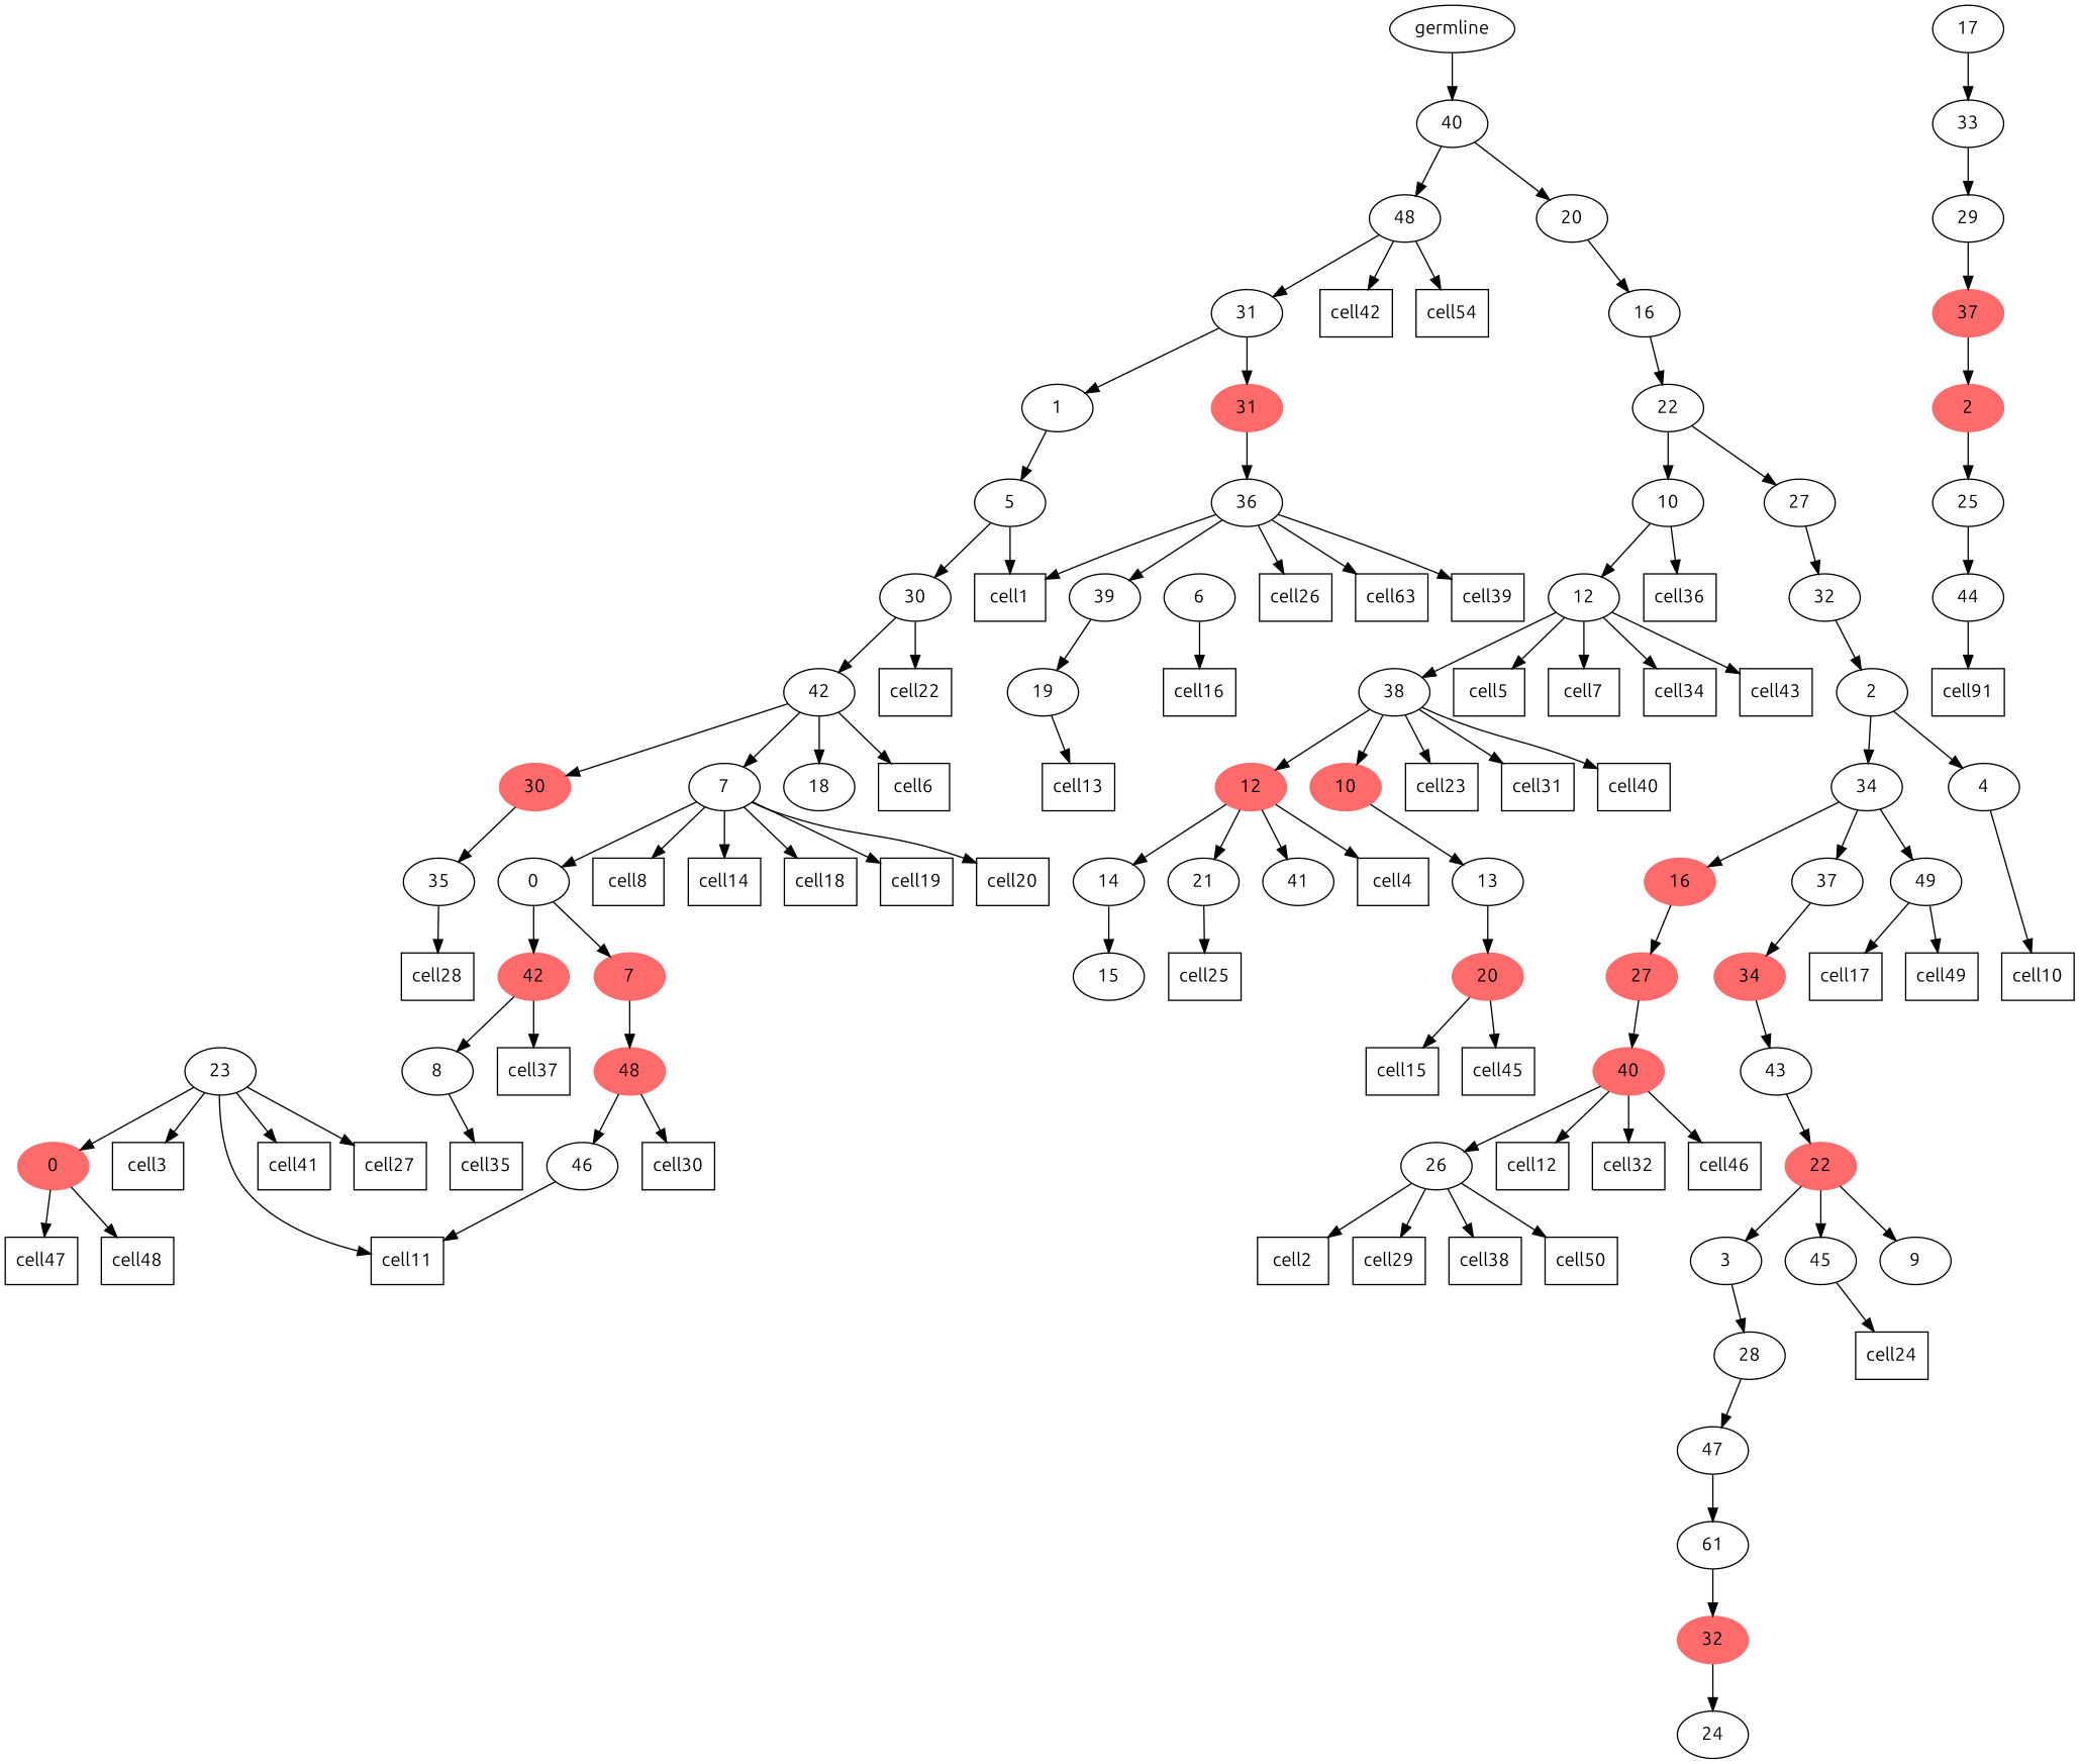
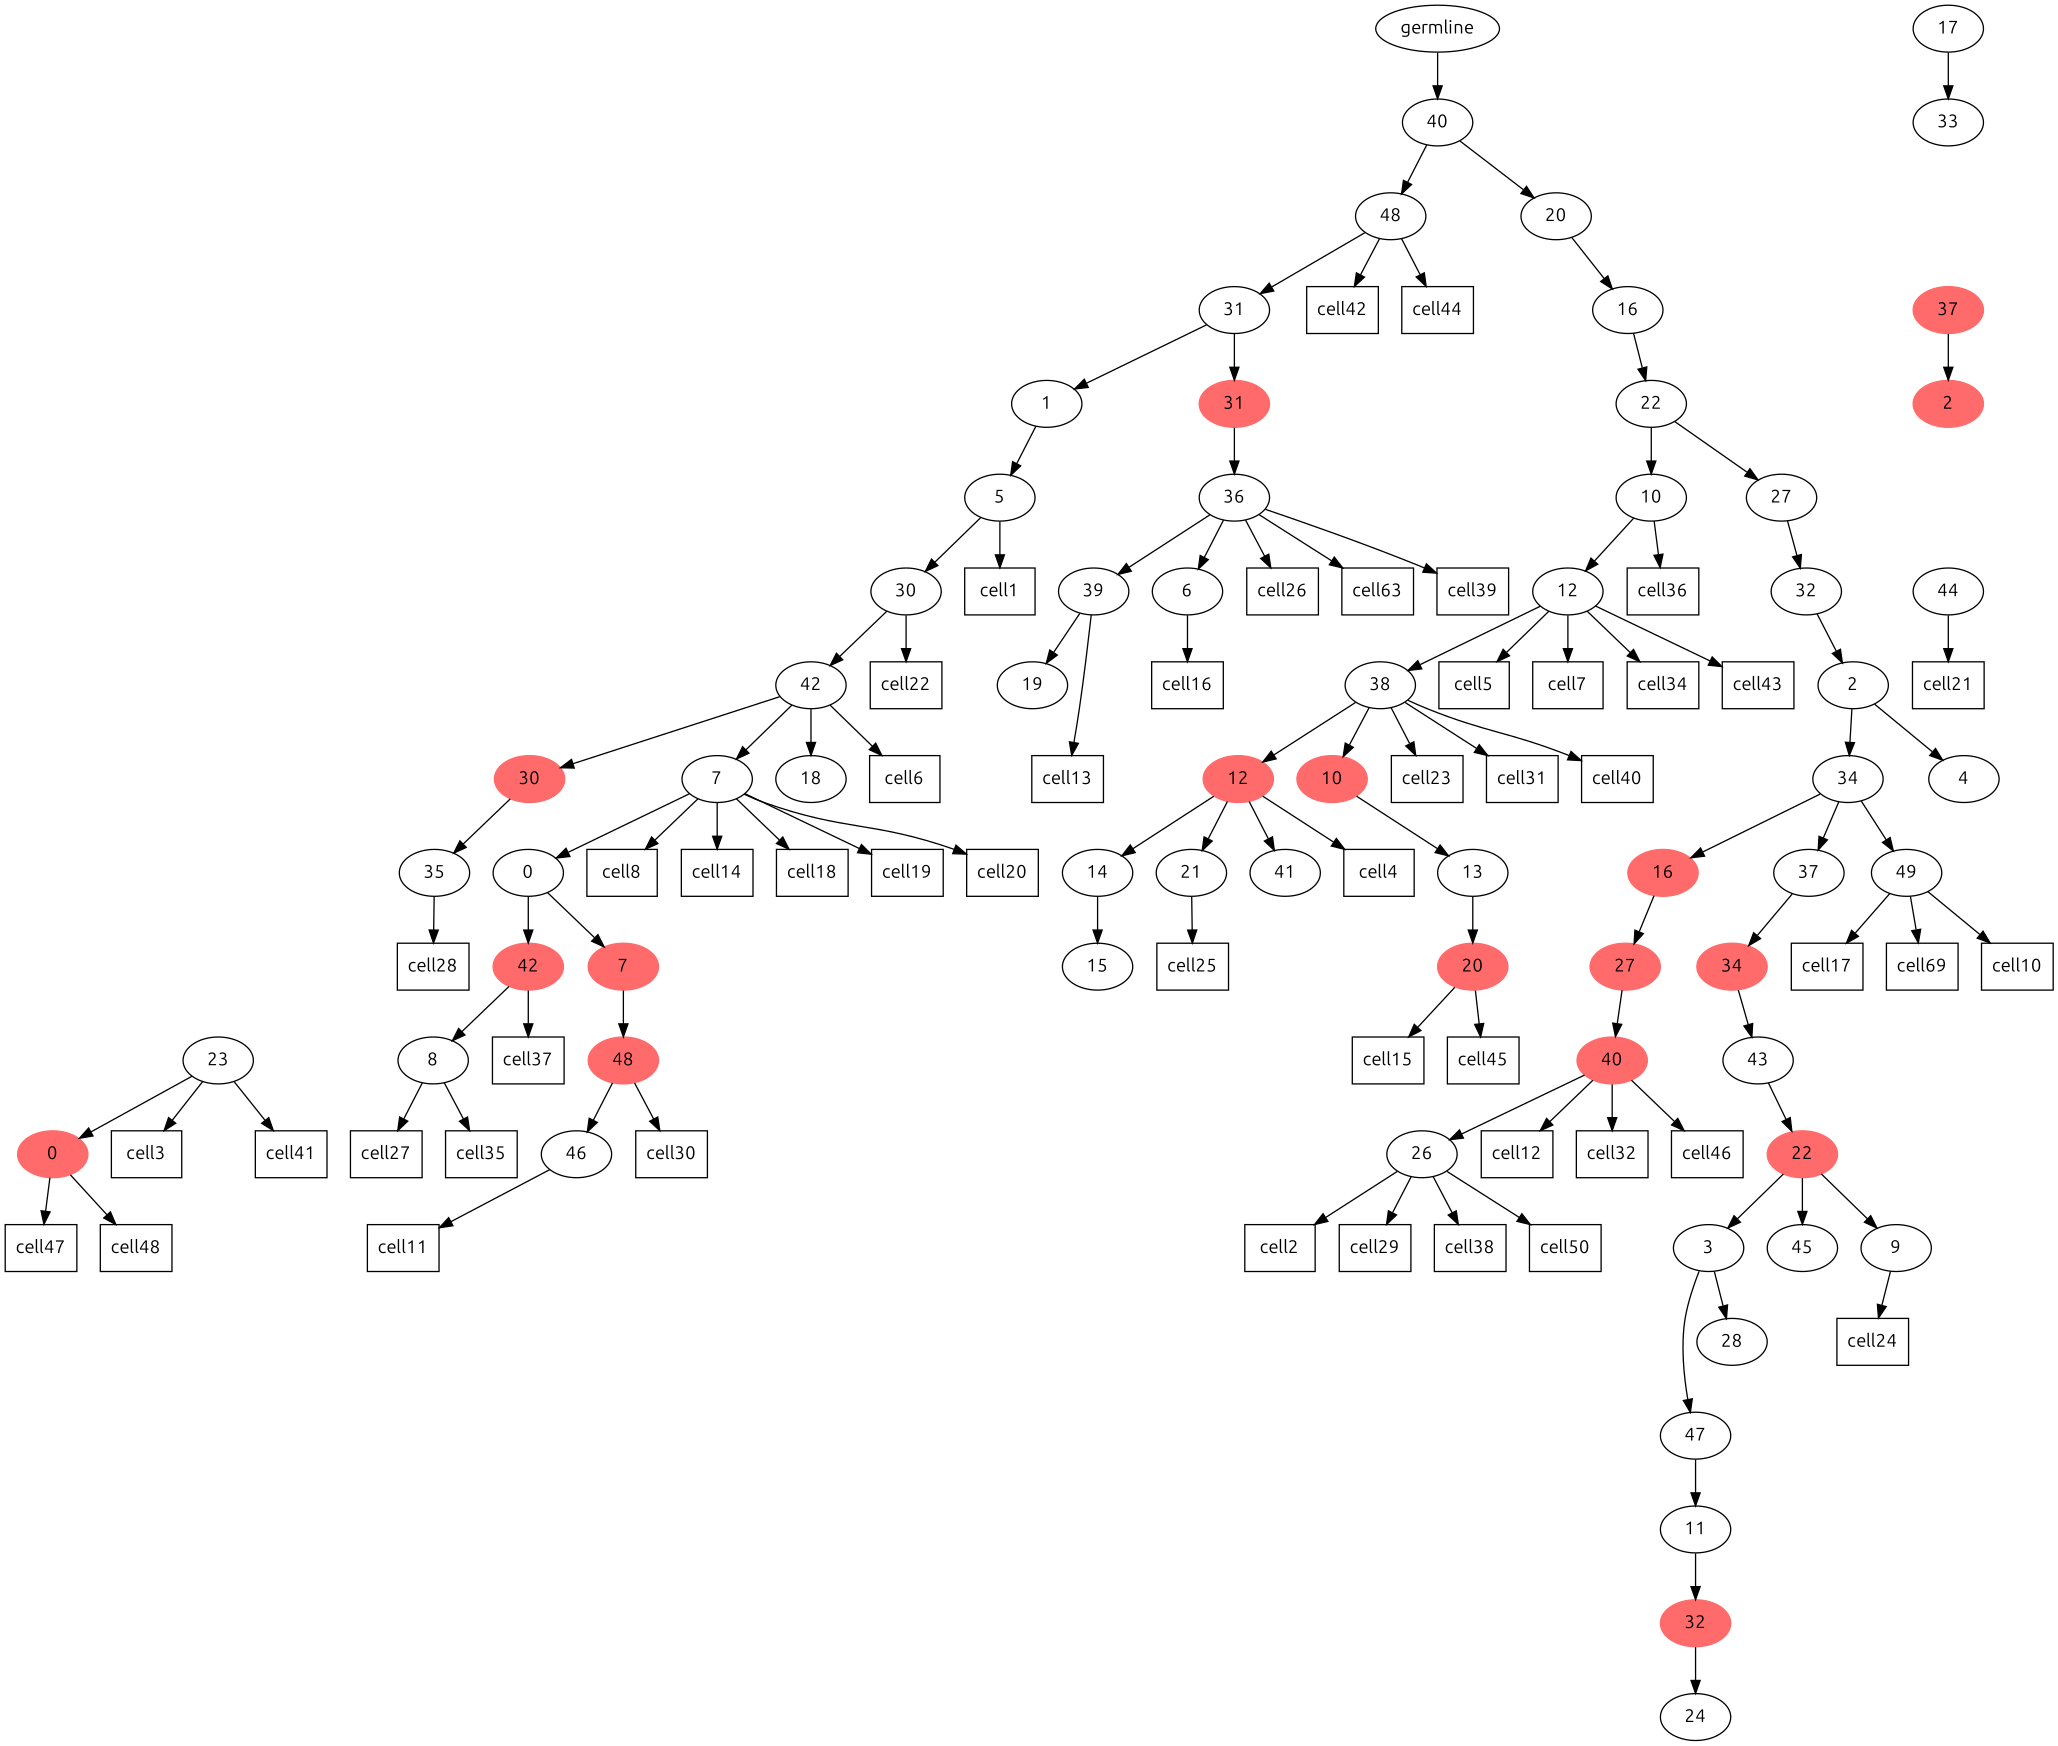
  digraph {
    fontname=Ubuntu
    node [fontname=Ubuntu]
    edge [fontname=Ubuntu]
    n1 [color=indianred1 label=30 style=filled]
    n2 [label=35]
    cell28 [shape=box]
    n4 [color=indianred1 label=42 style=filled]
    n5 [label=8]
    cell37 [shape=box]
    cell35 [shape=box]
    n8 [label=23]
    n9 [color=indianred1 label=0 style=filled]
    cell3 [shape=box]
    cell11 [shape=box]
    cell27 [shape=box]
    cell41 [shape=box]
    cell47 [shape=box]
    cell48 [shape=box]
    n16 [label=46]
    n17 [color=indianred1 label=48 style=filled]
    cell30 [shape=box]
    n19 [color=indianred1 label=7 style=filled]
    n20 [label=0]
    n21 [label=7]
    cell8 [shape=box]
    cell14 [shape=box]
    cell18 [shape=box]
    cell19 [shape=box]
    cell20 [shape=box]
    n27 [label=42]
    n28 [label=18]
    cell6 [shape=box]
    n30 [label=30]
    cell22 [shape=box]
    n32 [label=5]
    cell1 [shape=box]
    n34 [label=1]
    n35 [label=39]
    n36 [label=19]
    cell13 [shape=box]
    n38 [label=36]
    n39 [label=6]
    cell26 [shape=box]
    n41 [label=cell63 shape=box]
    cell39 [shape=box]
    cell16 [shape=box]
    n44 [color=indianred1 label=31 style=filled]
    n45 [label=31]
    n46 [label=48]
    cell42 [shape=box]
-   cell44 [shape=box label=cell54]
+   cell44 [shape=box]
    n49 [label=14]
    n50 [label=15]
    n51 [color=indianred1 label=12 style=filled]
    n52 [label=21]
    n53 [label=41]
    cell4 [shape=box]
    cell25 [shape=box]
    n56 [label=13]
    n57 [color=indianred1 label=20 style=filled]
    cell15 [shape=box]
    cell45 [shape=box]
    n60 [color=indianred1 label=10 style=filled]
    n61 [label=38]
    cell23 [shape=box]
    cell31 [shape=box]
    cell40 [shape=box]
    n65 [label=12]
    cell5 [shape=box]
    cell7 [shape=box]
    cell34 [shape=box]
    cell43 [shape=box]
    n70 [label=10]
    cell36 [shape=box]
    n72 [color=indianred1 label=40 style=filled]
    n73 [label=26]
    cell12 [shape=box]
    cell32 [shape=box]
    cell46 [shape=box]
    cell2 [shape=box]
    cell29 [shape=box]
    cell38 [shape=box]
    cell50 [shape=box]
    n81 [color=indianred1 label=27 style=filled]
    n82 [color=indianred1 label=16 style=filled]
-   n83 [label=25]
    n84 [label=44]
-   cell21 [shape=box label=cell91]
+   cell21 [shape=box]
    n86 [color=indianred1 label=2 style=filled]
    n87 [color=indianred1 label=37 style=filled]
-   n88 [label=29]
    n89 [label=33]
    n90 [label=17]
    n91 [label=24]
    n92 [color=indianred1 label=32 style=filled]
-   n93 [label=61]
+   n93 [label=11]
    n94 [label=47]
    n95 [label=3]
    n96 [label=28]
    n97 [color=indianred1 label=22 style=filled]
    n98 [label=45]
    n99 [label=9]
    cell24 [shape=box]
    n101 [label=43]
    n102 [color=indianred1 label=34 style=filled]
    n103 [label=37]
    n104 [label=34]
    n105 [label=49]
    cell17 [shape=box]
-   cell49 [shape=box]
+   cell49 [shape=box label=cell69]
    n108 [label=2]
    n109 [label=4]
    cell10 [shape=box]
    n111 [label=32]
    n112 [label=27]
    n113 [label=22]
    n114 [label=16]
    n115 [label=20]
    n116 [label=40]
    n117 [label=germline]
    n1 -> n2
    n2 -> cell28
    n4 -> n5
    n4 -> cell37
    n5 -> cell35
    n8 -> n9
    n8 -> cell3
-   n8 -> cell11
-   n8 -> cell27
+   n5 -> cell27
    n8 -> cell41
    n9 -> cell47
    n9 -> cell48
    n16 -> cell11
    n17 -> n16
    n17 -> cell30
    n19 -> n17
    n20 -> n4
    n20 -> n19
    n21 -> n20
    n21 -> cell8
    n21 -> cell14
    n21 -> cell18
    n21 -> cell19
    n21 -> cell20
    n27 -> n1
    n27 -> n21
    n27 -> n28
    n27 -> cell6
    n30 -> n27
    n30 -> cell22
    n32 -> n30
    n32 -> cell1
    n34 -> n32
    n35 -> n36
-   n36 -> cell13
+   n35 -> cell13
    n38 -> n35
-   n38 -> cell1
+   n38 -> n39
    n38 -> cell26
    n38 -> n41
    n38 -> cell39
    n39 -> cell16
    n44 -> n38
    n45 -> n34
    n45 -> n44
    n46 -> n45
    n46 -> cell42
    n46 -> cell44
    n49 -> n50
    n51 -> n49
    n51 -> n52
    n51 -> n53
    n51 -> cell4
    n52 -> cell25
    n56 -> n57
    n57 -> cell15
    n57 -> cell45
    n60 -> n56
    n61 -> n51
    n61 -> n60
    n61 -> cell23
    n61 -> cell31
    n61 -> cell40
    n65 -> n61
    n65 -> cell5
    n65 -> cell7
    n65 -> cell34
    n65 -> cell43
    n70 -> n65
    n70 -> cell36
    n72 -> n73
    n72 -> cell12
    n72 -> cell32
    n72 -> cell46
    n73 -> cell2
    n73 -> cell29
    n73 -> cell38
    n73 -> cell50
    n81 -> n72
    n82 -> n81
-   n83 -> n84
    n84 -> cell21
-   n86 -> n83
    n87 -> n86
-   n88 -> n87
-   n89 -> n88
    n90 -> n89
    n92 -> n91
    n93 -> n92
    n94 -> n93
-   n96 -> n94
+   n95 -> n94
    n95 -> n96
    n97 -> n95
    n97 -> n98
    n97 -> n99
-   n98 -> cell24
+   n99 -> cell24
    n101 -> n97
    n102 -> n101
    n103 -> n102
    n104 -> n82
    n104 -> n103
    n104 -> n105
    n105 -> cell17
    n105 -> cell49
    n108 -> n104
    n108 -> n109
-   n109 -> cell10
+   n105 -> cell10
    n111 -> n108
    n112 -> n111
    n113 -> n70
    n113 -> n112
    n114 -> n113
    n115 -> n114
    n116 -> n46
    n116 -> n115
    n117 -> n116
  }
